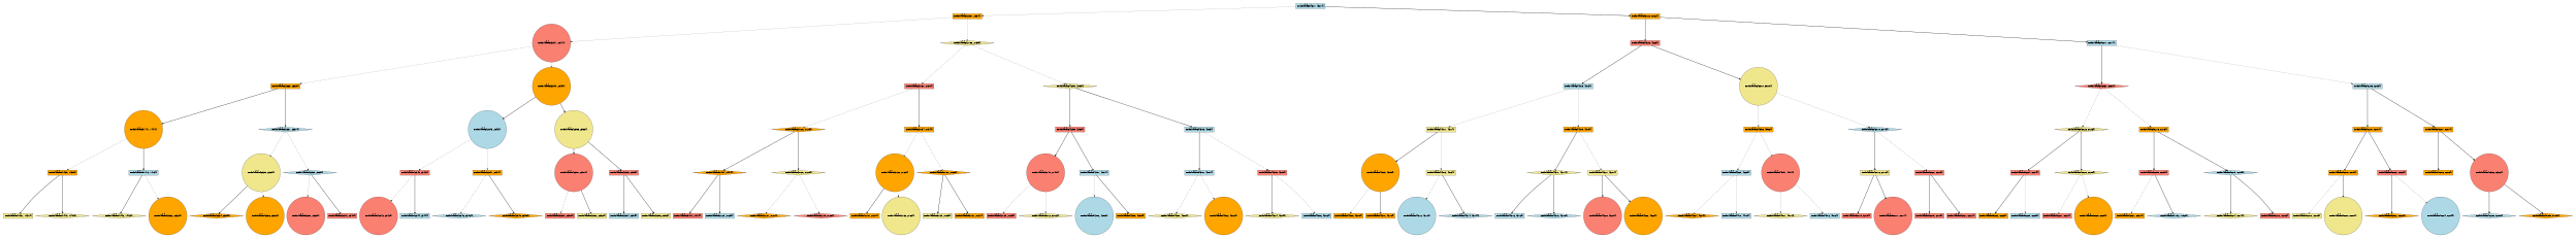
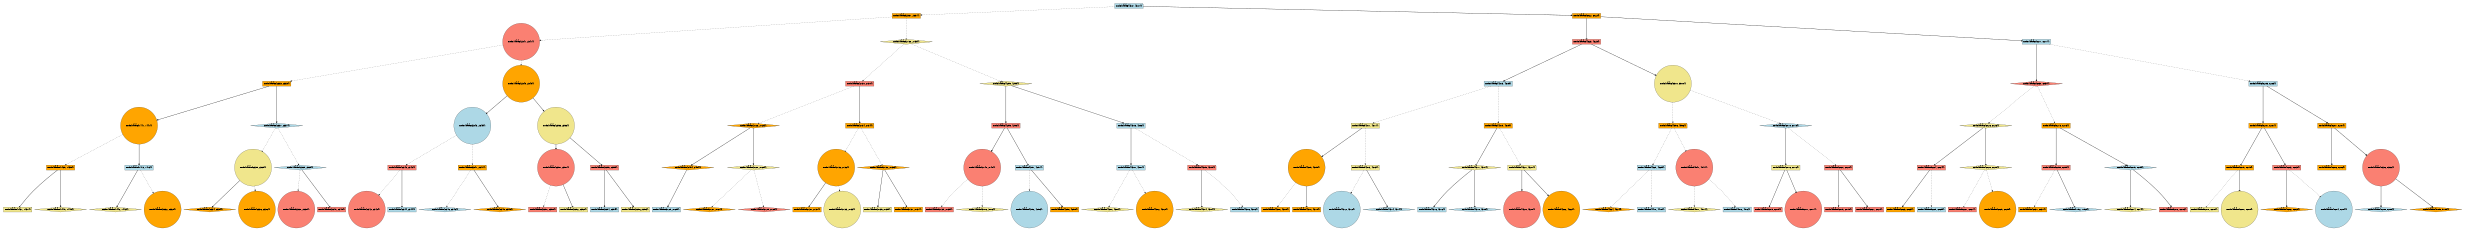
  digraph {
    node [fillcolor=orange shape=note style=filled]
    edge [arrowhead=normal style=bold]
    n1 [fillcolor=lightblue label="Node{data=[4307, 4307]}"]
    n2 [label="Node{data=[2357, 2357]}" shape=box]
    n3 [label="Node{data=[6022, 6022]}" shape=box]
    n4 [fillcolor=salmon label="Node{data=[2341, 2341]}" shape=circle]
    n5 [fillcolor=khaki label="Node{data=[2738, 2738]}" shape=diamond]
    n6 [fillcolor=salmon label="Node{data=[4323, 4323]}" shape=box]
    n7 [fillcolor=lightblue label="Node{data=[8277, 8277]}" shape=box]
    n8 [label="Node{data=[2333, 2333]}"]
    n9 [label="Node{data=[2349, 2349]}" shape=circle]
    n10 [fillcolor=salmon label="Node{data=[2730, 2730]}"]
    n11 [fillcolor=khaki label="Node{data=[4299, 4299]}" shape=diamond]
    n12 [label="Node{data=[1441, 1441]}" shape=circle]
    n13 [fillcolor=lightblue label="Node{data=[2337, 2337]}" shape=diamond]
    n14 [fillcolor=lightblue label="Node{data=[2345, 2345]}" shape=circle]
    n15 [fillcolor=khaki label="Node{data=[2353, 2353]}" shape=circle]
    n16 [label="Node{data=[1439, 1439]}" shape=box]
    n17 [fillcolor=lightblue label="Node{data=[1473, 1473]}"]
    n18 [fillcolor=khaki label="Node{data=[2335, 2335]}" shape=circle]
    n19 [fillcolor=lightblue label="Node{data=[2339, 2339]}" shape=diamond]
    n20 [fillcolor=khaki label="Node{data=[1437, 1437]}"]
    n21 [fillcolor=khaki label="Node{data=[1440, 1440]}" shape=diamond]
    n22 [fillcolor=khaki label="Node{data=[1442, 1442]}" shape=diamond]
    n23 [label="Node{data=[2332, 2332]}" shape=circle]
    n24 [label="Node{data=[2334, 2334]}" shape=diamond]
    n25 [label="Node{data=[2336, 2336]}" shape=circle]
    n26 [fillcolor=salmon label="Node{data=[2338, 2338]}" shape=circle]
    n27 [fillcolor=salmon label="Node{data=[2340, 2340]}" shape=box]
    n28 [fillcolor=salmon label="Node{data=[2343, 2343]}" shape=box]
    n29 [label="Node{data=[2347, 2347]}"]
    n30 [fillcolor=salmon label="Node{data=[2351, 2351]}" shape=circle]
    n31 [fillcolor=salmon label="Node{data=[2355, 2355]}"]
    n32 [fillcolor=salmon label="Node{data=[2342, 2342]}" shape=circle]
    n33 [fillcolor=lightblue label="Node{data=[2344, 2344]}"]
    n34 [fillcolor=lightblue label="Node{data=[2346, 2346]}" shape=diamond]
    n35 [label="Node{data=[2348, 2348]}" shape=diamond]
    n36 [fillcolor=salmon label="Node{data=[2350, 2350]}"]
    n37 [fillcolor=khaki label="Node{data=[2352, 2352]}"]
    n38 [fillcolor=lightblue label="Node{data=[2354, 2354]}" shape=box]
    n39 [fillcolor=khaki label="Node{data=[2356, 2356]}"]
    n40 [label="Node{data=[2726, 2726]}" shape=diamond]
    n41 [label="Node{data=[2734, 2734]}"]
    n42 [fillcolor=salmon label="Node{data=[4295, 4295]}" shape=box]
    n43 [fillcolor=lightblue label="Node{data=[4303, 4303]}" shape=box]
    n44 [label="Node{data=[2454, 2454]}" shape=diamond]
    n45 [fillcolor=khaki label="Node{data=[2728, 2728]}" shape=diamond]
    n46 [label="Node{data=[2732, 2732]}" shape=circle]
    n47 [label="Node{data=[2736, 2736]}" shape=diamond]
-   n48 [fillcolor=salmon label="Node{data=[2404, 2404]}" shape=box]
    n49 [fillcolor=lightblue label="Node{data=[2725, 2725]}"]
    n50 [label="Node{data=[2727, 2727]}" shape=diamond]
    n51 [fillcolor=salmon label="Node{data=[2729, 2729]}" shape=diamond]
    n52 [label="Node{data=[2731, 2731]}" shape=box]
    n53 [fillcolor=khaki label="Node{data=[2733, 2733]}" shape=circle]
    n54 [fillcolor=khaki label="Node{data=[2735, 2735]}"]
    n55 [label="Node{data=[2737, 2737]}" shape=box]
    n56 [fillcolor=salmon label="Node{data=[2740, 2740]}" shape=circle]
    n57 [fillcolor=lightblue label="Node{data=[4297, 4297]}"]
    n58 [fillcolor=lightblue label="Node{data=[4301, 4301]}"]
    n59 [fillcolor=salmon label="Node{data=[4305, 4305]}"]
    n60 [fillcolor=salmon label="Node{data=[2739, 2739]}" shape=box]
    n61 [fillcolor=khaki label="Node{data=[3012, 3012]}" shape=diamond]
    n62 [fillcolor=lightblue label="Node{data=[4296, 4296]}" shape=circle]
    n63 [label="Node{data=[4298, 4298]}" shape=box]
    n64 [fillcolor=khaki label="Node{data=[4300, 4300]}" shape=diamond]
    n65 [label="Node{data=[4302, 4302]}" shape=circle]
    n66 [fillcolor=khaki label="Node{data=[4304, 4304]}" shape=diamond]
    n67 [fillcolor=lightblue label="Node{data=[4306, 4306]}"]
    n68 [fillcolor=lightblue label="Node{data=[4315, 4315]}" shape=box]
    n69 [fillcolor=khaki label="Node{data=[5500, 5500]}" shape=circle]
    n70 [fillcolor=salmon label="Node{data=[6030, 6030]}" shape=diamond]
    n71 [fillcolor=lightblue label="Node{data=[8285, 8285]}" shape=box]
    n72 [fillcolor=khaki label="Node{data=[4311, 4311]}" shape=box]
    n73 [label="Node{data=[4319, 4319]}"]
    n74 [label="Node{data=[4596, 4596]}"]
    n75 [fillcolor=lightblue label="Node{data=[6018, 6018]}" shape=diamond]
    n76 [label="Node{data=[4309, 4309]}" shape=circle]
    n77 [fillcolor=khaki label="Node{data=[4313, 4313]}"]
    n78 [fillcolor=khaki label="Node{data=[4317, 4317]}" shape=diamond]
    n79 [fillcolor=khaki label="Node{data=[4321, 4321]}"]
    n80 [label="Node{data=[4308, 4308]}"]
    n81 [label="Node{data=[4310, 4310]}"]
    n82 [fillcolor=lightblue label="Node{data=[4312, 4312]}" shape=circle]
    n83 [fillcolor=lightblue label="Node{data=[4314, 4314]}" shape=diamond]
    n84 [fillcolor=lightblue label="Node{data=[4316, 4316]}" shape=box]
    n85 [fillcolor=lightblue label="Node{data=[4318, 4318]}" shape=diamond]
    n86 [fillcolor=salmon label="Node{data=[4320, 4320]}" shape=circle]
    n87 [label="Node{data=[4322, 4322]}" shape=circle]
    n88 [fillcolor=lightblue label="Node{data=[4325, 4325]}"]
    n89 [fillcolor=salmon label="Node{data=[4941, 4941]}" shape=circle]
    n90 [fillcolor=khaki label="Node{data=[6016, 6016]}" shape=box]
    n91 [fillcolor=salmon label="Node{data=[6020, 6020]}"]
    n92 [label="Node{data=[4324, 4324]}" shape=diamond]
    n93 [fillcolor=lightblue label="Node{data=[4478, 4478]}"]
    n94 [fillcolor=khaki label="Node{data=[4911, 4911]}" shape=diamond]
    n95 [fillcolor=lightblue label="Node{data=[4976, 4976]}" shape=box]
    n96 [fillcolor=salmon label="Node{data=[6015, 6015]}"]
    n97 [fillcolor=salmon label="Node{data=[6017, 6017]}" shape=circle]
    n98 [fillcolor=salmon label="Node{data=[6019, 6019]}"]
    n99 [fillcolor=salmon label="Node{data=[6021, 6021]}" shape=box]
    n100 [fillcolor=khaki label="Node{data=[6026, 6026]}" shape=diamond]
    n101 [label="Node{data=[8273, 8273]}" shape=box]
    n102 [label="Node{data=[8281, 8281]}" shape=box]
    n103 [label="Node{data=[8287, 8287]}" shape=box]
    n104 [fillcolor=salmon label="Node{data=[6024, 6024]}"]
    n105 [fillcolor=khaki label="Node{data=[6028, 6028]}" shape=diamond]
    n106 [fillcolor=salmon label="Node{data=[6055, 6055]}" shape=box]
    n107 [fillcolor=lightblue label="Node{data=[8275, 8275]}" shape=diamond]
    n108 [label="Node{data=[6023, 6023]}" shape=box]
    n109 [fillcolor=lightblue label="Node{data=[6025, 6025]}"]
    n110 [fillcolor=salmon label="Node{data=[6027, 6027]}"]
    n111 [label="Node{data=[6029, 6029]}" shape=circle]
    n112 [label="Node{data=[6031, 6031]}"]
    n113 [fillcolor=lightblue label="Node{data=[7752, 7752]}" shape=diamond]
    n114 [fillcolor=khaki label="Node{data=[8274, 8274]}" shape=diamond]
    n115 [fillcolor=salmon label="Node{data=[8276, 8276]}"]
    n116 [label="Node{data=[8279, 8279]}"]
    n117 [fillcolor=salmon label="Node{data=[8283, 8283]}" shape=box]
    n118 [label="Node{data=[8286, 8286]}" shape=box]
    n119 [fillcolor=salmon label="Node{data=[8336, 8336]}" shape=circle]
    n120 [fillcolor=khaki label="Node{data=[8278, 8278]}"]
    n121 [fillcolor=khaki label="Node{data=[8280, 8280]}" shape=circle]
    n122 [label="Node{data=[8282, 8282]}" shape=diamond]
    n123 [fillcolor=lightblue label="Node{data=[8284, 8284]}" shape=circle]
    n124 [fillcolor=lightblue label="Node{data=[8288, 8288]}" shape=diamond]
    n125 [label="Node{data=[9785, 9785]}" shape=diamond]
    n1 -> n2 [arrowhead=diamond style=dashed]
    n1 -> n3 [arrowhead=diamond]
    n2 -> n4 [arrowhead=diamond style=dashed]
    n2 -> n5 [arrowhead=tee style=dashed]
    n3 -> n6 [arrowhead=tee]
    n3 -> n7 [arrowhead=tee]
    n4 -> n8 [arrowhead=diamond style=dashed]
    n4 -> n9 [arrowhead=tee style=dashed]
    n5 -> n10 [style=dashed]
    n5 -> n11 [arrowhead=tee style=dashed]
    n6 -> n68
    n6 -> n69
    n7 -> n70 [arrowhead=diamond]
    n7 -> n71 [style=dashed]
    n8 -> n12
    n8 -> n13
    n9 -> n14 [arrowhead=tee]
    n9 -> n15
    n10 -> n40 [arrowhead=tee style=dashed]
    n10 -> n41 [arrowhead=diamond]
    n11 -> n42
    n11 -> n43
    n12 -> n16 [style=dashed]
    n12 -> n17 [arrowhead=diamond]
    n13 -> n18 [arrowhead=tee style=dashed]
    n13 -> n19 [arrowhead=diamond style=dashed]
    n14 -> n28 [arrowhead=diamond style=dashed]
    n14 -> n29 [style=dashed]
    n15 -> n30 [arrowhead=tee]
    n15 -> n31 [arrowhead=tee]
    n16 -> n20 [arrowhead=tee]
    n16 -> n21 [arrowhead=diamond]
    n17 -> n22
    n17 -> n23 [style=dashed]
    n18 -> n24 [arrowhead=diamond]
    n18 -> n25 [arrowhead=diamond style=dashed]
    n19 -> n26 [style=dashed]
    n19 -> n27 [arrowhead=tee]
    n28 -> n32 [arrowhead=diamond style=dashed]
    n28 -> n33 [arrowhead=tee]
    n29 -> n34 [style=dashed]
    n29 -> n35
    n30 -> n36 [style=dashed]
    n30 -> n37 [arrowhead=tee]
    n31 -> n38 [arrowhead=diamond]
    n31 -> n39 [arrowhead=diamond]
    n40 -> n44 [arrowhead=diamond]
    n40 -> n45
    n41 -> n46 [arrowhead=tee style=dashed]
    n41 -> n47 [arrowhead=tee style=dashed]
    n42 -> n56 [arrowhead=diamond]
    n42 -> n57 [arrowhead=tee]
    n43 -> n58
    n43 -> n59 [arrowhead=diamond style=dashed]
-   n44 -> n48
    n44 -> n49 [arrowhead=diamond]
    n45 -> n50 [style=dashed]
    n45 -> n51 [arrowhead=diamond style=dashed]
    n46 -> n52
    n46 -> n53 [arrowhead=diamond style=dashed]
    n47 -> n54 [arrowhead=diamond]
    n47 -> n55
    n56 -> n60 [style=dashed]
    n56 -> n61 [style=dashed]
    n57 -> n62 [style=dashed]
    n57 -> n63 [arrowhead=diamond]
    n58 -> n64 [arrowhead=diamond style=dashed]
    n58 -> n65 [style=dashed]
    n59 -> n66 [arrowhead=tee]
    n59 -> n67 [style=dashed]
    n68 -> n72 [style=dashed]
    n68 -> n73 [arrowhead=diamond style=dashed]
    n69 -> n74 [style=dashed]
    n69 -> n75 [style=dashed]
    n70 -> n100 [arrowhead=diamond style=dashed]
    n70 -> n101 [style=dashed]
    n71 -> n102
    n71 -> n103
    n72 -> n76
    n72 -> n77 [style=dashed]
    n73 -> n78 [arrowhead=tee]
    n73 -> n79 [style=dashed]
    n74 -> n88 [arrowhead=diamond style=dashed]
    n74 -> n89 [arrowhead=tee style=dashed]
    n75 -> n90 [arrowhead=diamond]
    n75 -> n91 [arrowhead=tee style=dashed]
    n76 -> n80 [arrowhead=diamond style=dashed]
    n76 -> n81 [arrowhead=tee]
    n77 -> n82 [arrowhead=diamond style=dashed]
    n77 -> n83
    n78 -> n84
    n78 -> n85 [arrowhead=tee]
    n79 -> n86
    n79 -> n87
    n88 -> n92 [arrowhead=tee style=dashed]
    n88 -> n93 [style=dashed]
    n89 -> n94 [style=dashed]
    n89 -> n95 [style=dashed]
    n90 -> n96 [arrowhead=diamond]
    n90 -> n97 [arrowhead=tee]
    n91 -> n98
    n91 -> n99
    n100 -> n104 [arrowhead=tee]
    n100 -> n105 [arrowhead=tee]
    n101 -> n106 [arrowhead=diamond]
    n101 -> n107 [arrowhead=tee]
    n102 -> n116 [arrowhead=tee]
    n102 -> n117
    n103 -> n118 [arrowhead=diamond]
    n103 -> n119 [arrowhead=diamond]
    n104 -> n108 [arrowhead=diamond]
    n104 -> n109 [style=dashed]
    n105 -> n110 [arrowhead=tee style=dashed]
    n105 -> n111 [arrowhead=diamond style=dashed]
    n106 -> n112 [style=dashed]
    n106 -> n113 [arrowhead=tee]
    n107 -> n114 [arrowhead=diamond]
    n107 -> n115
    n116 -> n120 [arrowhead=tee style=dashed]
    n116 -> n121 [arrowhead=tee]
    n117 -> n122 [arrowhead=diamond]
    n117 -> n123 [arrowhead=tee style=dashed]
    n119 -> n124 [arrowhead=diamond]
    n119 -> n125
  }
